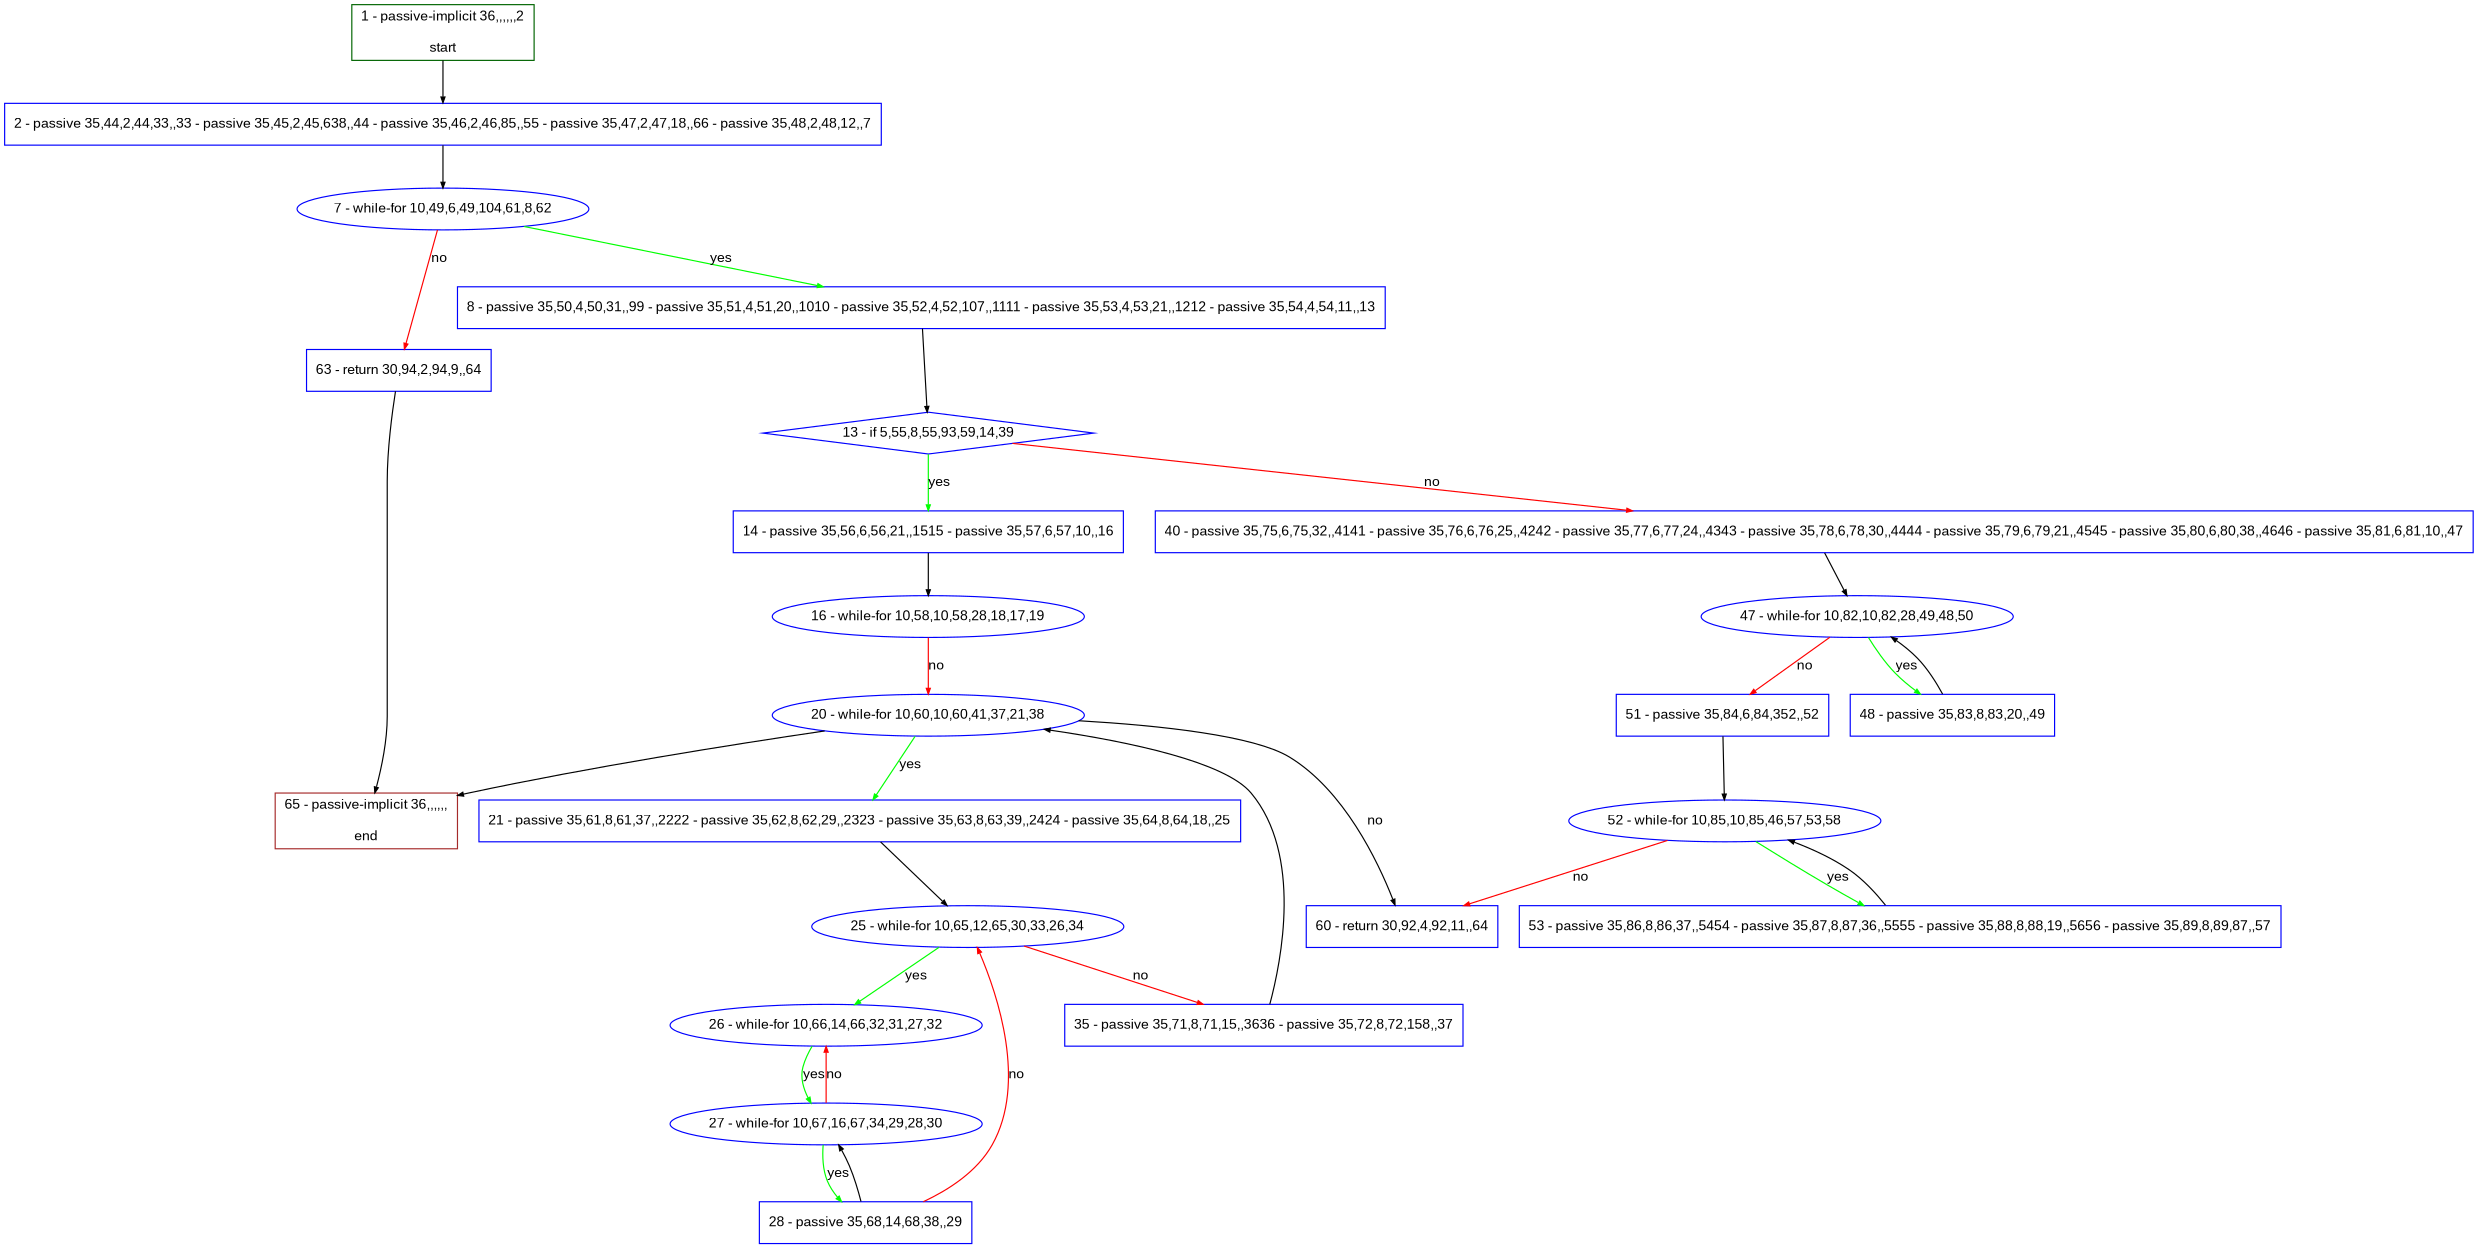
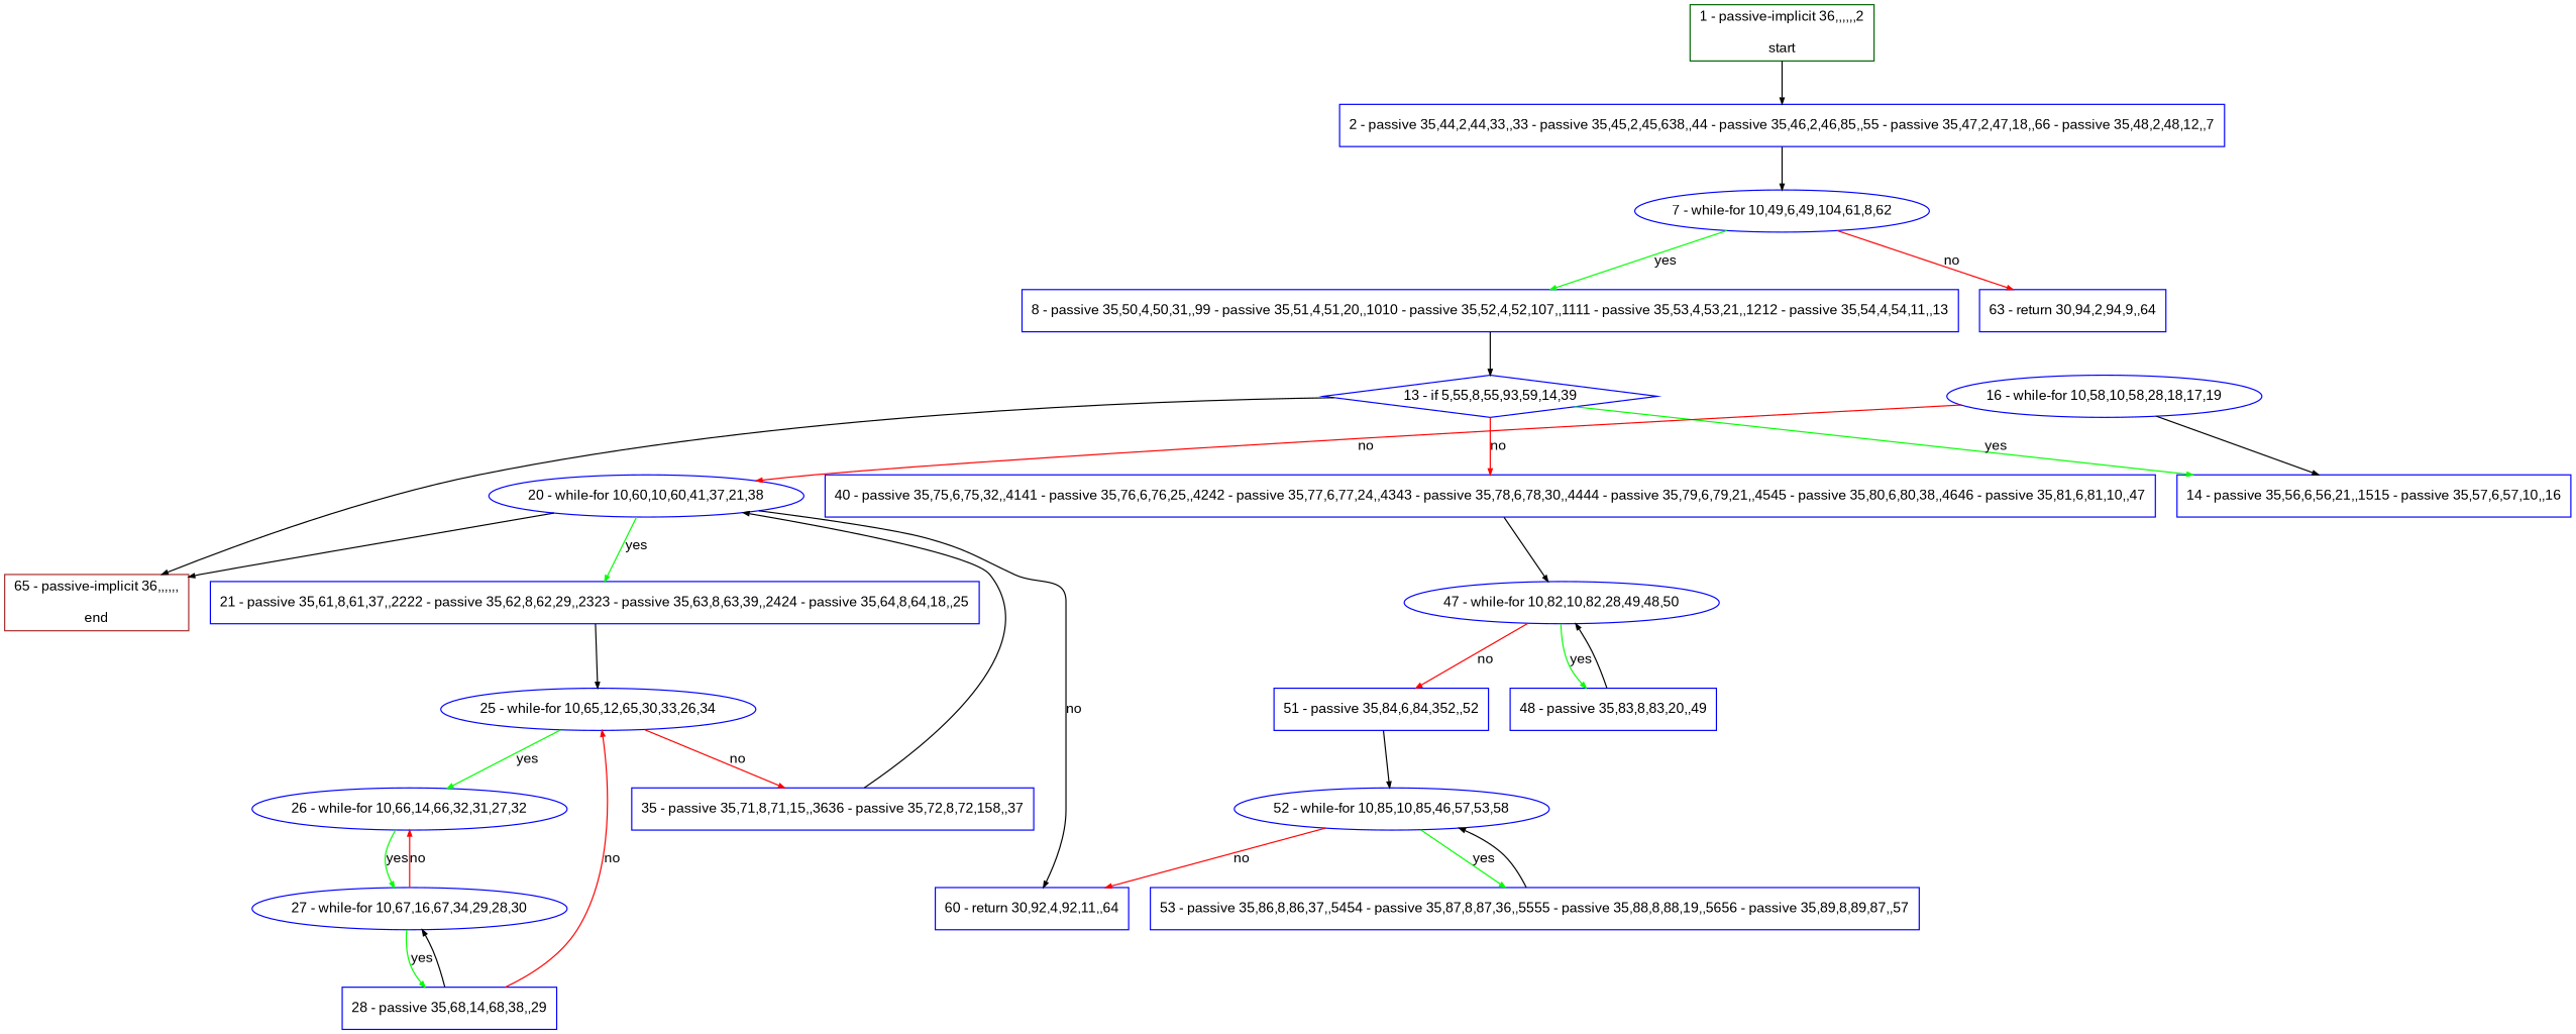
  digraph {
    bgcolor=white
    compound=true
    fillcolor="#FFFFCC"
    fontname=Arial
    fontsize=12
    pack=true
    packmode=clust
    style="rounded,filled"
    node [color="#0000ff" compound=true fillcolor="#ffffff" fixedsize=false fontname=Arial fontsize=12 node_initialized=no shape=box style=filled]
    edge [arrowhead=normal arrowsize=0.5 arrowtail=none color="#000000" compound=true dir=forward fontcolor=black fontname=Arial fontsize=12]
    n1 [label="2 - passive 35,44,2,44,33,,33 - passive 35,45,2,45,638,,44 - passive 35,46,2,46,85,,55 - passive 35,47,2,47,18,,66 - passive 35,48,2,48,12,,7"]
    n2 [label="7 - while-for 10,49,6,49,104,61,8,62" shape=oval]
    n3 [label="8 - passive 35,50,4,50,31,,99 - passive 35,51,4,51,20,,1010 - passive 35,52,4,52,107,,1111 - passive 35,53,4,53,21,,1212 - passive 35,54,4,54,11,,13"]
    n4 [label="63 - return 30,94,2,94,9,,64"]
    n5 [color="#006400" label="1 - passive-implicit 36,,,,,,2\n\nstart"]
    n6 [label="13 - if 5,55,8,55,93,59,14,39" shape=diamond]
    n7 [color="#a52a2a" label="65 - passive-implicit 36,,,,,,\n\nend"]
    n8 [label="14 - passive 35,56,6,56,21,,1515 - passive 35,57,6,57,10,,16"]
    n9 [label="40 - passive 35,75,6,75,32,,4141 - passive 35,76,6,76,25,,4242 - passive 35,77,6,77,24,,4343 - passive 35,78,6,78,30,,4444 - passive 35,79,6,79,21,,4545 - passive 35,80,6,80,38,,4646 - passive 35,81,6,81,10,,47"]
    n10 [label="16 - while-for 10,58,10,58,28,18,17,19" shape=oval]
    n11 [label="47 - while-for 10,82,10,82,28,49,48,50" shape=oval]
    n12 [label="20 - while-for 10,60,10,60,41,37,21,38" shape=oval]
    n13 [label="48 - passive 35,83,8,83,20,,49"]
    n14 [label="51 - passive 35,84,6,84,352,,52"]
    n15 [label="21 - passive 35,61,8,61,37,,2222 - passive 35,62,8,62,29,,2323 - passive 35,63,8,63,39,,2424 - passive 35,64,8,64,18,,25"]
    n16 [label="60 - return 30,92,4,92,11,,64"]
    n17 [label="25 - while-for 10,65,12,65,30,33,26,34" shape=oval]
    n18 [label="26 - while-for 10,66,14,66,32,31,27,32" shape=oval]
    n19 [label="35 - passive 35,71,8,71,15,,3636 - passive 35,72,8,72,158,,37"]
    n20 [label="27 - while-for 10,67,16,67,34,29,28,30" shape=oval]
    n21 [label="28 - passive 35,68,14,68,38,,29"]
    n22 [label="52 - while-for 10,85,10,85,46,57,53,58" shape=oval]
    n23 [label="53 - passive 35,86,8,86,37,,5454 - passive 35,87,8,87,36,,5555 - passive 35,88,8,88,19,,5656 - passive 35,89,8,89,87,,57"]
    n1 -> n2
    n2 -> n3 [color="#00ff00" label=yes]
    n2 -> n4 [color="#ff0000" label=no]
    n3 -> n6
-   n4 -> n7
+   n6 -> n7
    n5 -> n1
    n6 -> n8 [color="#00ff00" label=yes]
    n6 -> n9 [color="#ff0000" label=no]
-   n8 -> n10
+   n10 -> n8
    n9 -> n11
    n10 -> n12 [color="#ff0000" label=no]
    n11 -> n13 [color="#00ff00" label=yes]
    n11 -> n14 [color="#ff0000" label=no]
    n12 -> n7
    n12 -> n15 [color="#00ff00" label=yes]
    n12 -> n16 [label=no]
    n13 -> n11
    n14 -> n22
    n15 -> n17
    n17 -> n18 [color="#00ff00" label=yes]
    n17 -> n19 [color="#ff0000" label=no]
    n18 -> n20 [color="#00ff00" label=yes]
    n19 -> n12
    n20 -> n18 [color="#ff0000" label=no]
    n20 -> n21 [color="#00ff00" label=yes]
    n21 -> n17 [color="#ff0000" label=no]
    n21 -> n20
    n22 -> n16 [color="#ff0000" label=no]
    n22 -> n23 [color="#00ff00" label=yes]
    n23 -> n22
  }
